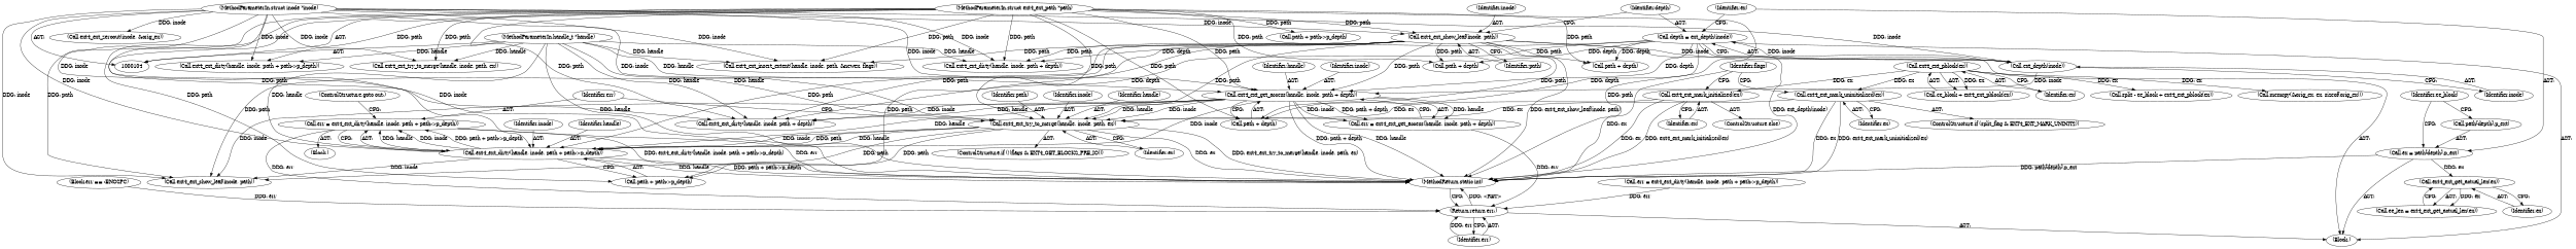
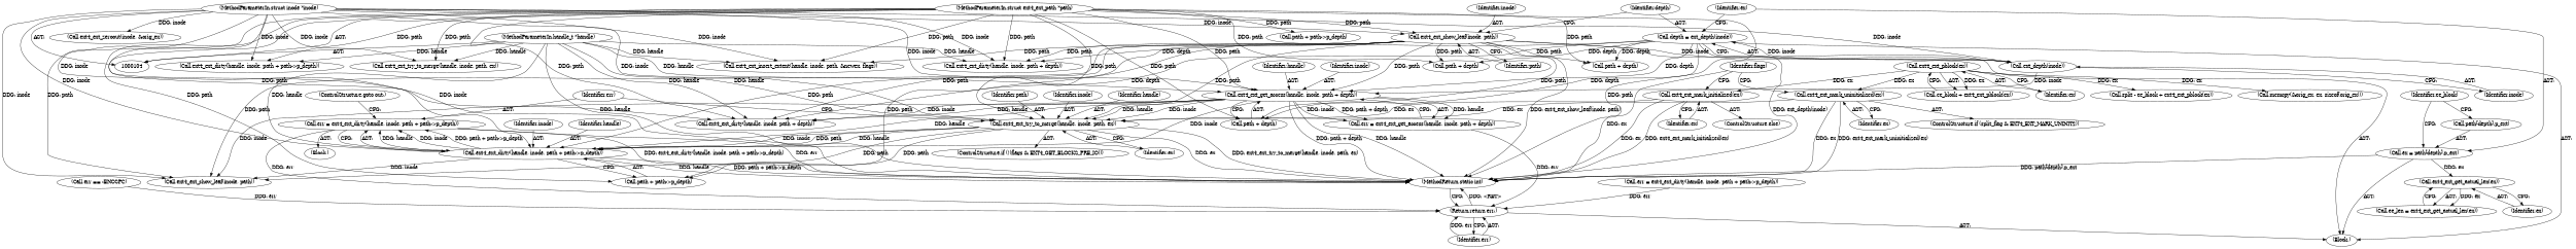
  digraph {
    n1 [label="(Call,err = ext4_ext_dirty(handle, inode, path + path->p_depth))"]
    n2 [label="(Call,ext4_ext_dirty(handle, inode, path + path->p_depth))"]
    n3 [label="(Return,return err;)"]
    n4 [label="(Block,)"]
    n5 [label="(MethodReturn,static int)"]
    n6 [label="(Call,ext4_ext_show_leaf(inode, path))"]
    n7 [label="(Call,path + path->p_depth)"]
    n8 [label="(Block,)"]
    n9 [label="(Identifier,err)"]
    n10 [label="(Call,ext4_ext_get_access(handle, inode, path + depth))"]
    n11 [label="(Call,ext4_ext_try_to_merge(handle, inode, path, ex))"]
    n12 [label="(Call,err = ext4_ext_get_access(handle, inode, path + depth))"]
    n13 [label="(Call,ext4_ext_dirty(handle, inode, path + depth))"]
    n14 [label="(Call,path + depth)"]
    n15 [label="(Identifier,ex)"]
    n16 [label="(ControlStructure,if (!(flags & EXT4_GET_BLOCKS_PRE_IO)))"]
    n17 [label="(MethodParameterIn,handle_t *handle)"]
    n18 [label="(Call,ext4_ext_try_to_merge(handle, inode, path, ex))"]
    n19 [label="(Call,ext4_ext_insert_extent(handle, inode, path, &newex, flags))"]
    n20 [label="(Call,ext4_ext_dirty(handle, inode, path + depth))"]
    n21 [label="(Call,ext4_ext_dirty(handle, inode, path + path->p_depth))"]
    1000104
    n23 [label="(Call,ext_depth(inode))"]
    n24 [label="(Call,depth = ext_depth(inode))"]
    n25 [label="(Identifier,inode)"]
    n26 [label="(Call,path + depth)"]
    n27 [label="(Call,path + depth)"]
    n28 [label="(Call,ext4_ext_show_leaf(inode, path))"]
    n29 [label="(Identifier,path)"]
    n30 [label="(MethodParameterIn,struct inode *inode)"]
    n31 [label="(Call,ext4_ext_zeroout(inode, &orig_ex))"]
    n32 [label="(MethodParameterIn,struct ext4_ext_path *path)"]
    n33 [label="(Call,path + path->p_depth)"]
    n34 [label="(Call,ext4_ext_mark_initialized(ex))"]
    n35 [label="(Identifier,ex)"]
    n36 [label="(ControlStructure,else)"]
    n37 [label="(Call,ext4_ext_pblock(ex))"]
    n38 [label="(Call,ext4_ext_mark_uninitialized(ex))"]
    n39 [label="(Call,split - ee_block + ext4_ext_pblock(ex))"]
    n40 [label="(Call,memcpy(&orig_ex, ex, sizeof(orig_ex)))"]
    n41 [label="(Call,ee_block + ext4_ext_pblock(ex))"]
    n42 [label="(Identifier,ex)"]
    n43 [label="(ControlStructure,if (split_flag & EXT4_EXT_MARK_UNINIT2))"]
    n44 [label="(Identifier,ex)"]
    n45 [label="(Call,ext4_ext_get_actual_len(ex))"]
    n46 [label="(Call,ee_len = ext4_ext_get_actual_len(ex))"]
    n47 [label="(Identifier,ex)"]
    n48 [label="(Call,ex = path[depth].p_ext)"]
    n49 [label="(Call,path[depth].p_ext)"]
    n50 [label="(Identifier,inode)"]
    n51 [label="(Identifier,inode)"]
    n52 [label="(Identifier,inode)"]
    n53 [label="(Identifier,depth)"]
    n54 [label="(Identifier,err)"]
    n55 [label="(Identifier,handle)"]
    n56 [label="(Call,err = ext4_ext_dirty(handle, inode, path + path->p_depth))"]
    n57 [label="(Identifier,path)"]
-   n58 [label="(Block,err == -ENOSPC)"]
+   n58 [label="(Call,err == -ENOSPC)"]
    n59 [label="(ControlStructure,goto out;)"]
    n60 [label="(Identifier,inode)"]
    n61 [label="(Identifier,ee_block)"]
    n62 [label="(Identifier,flags)"]
    n63 [label="(Identifier,handle)"]
    n64 [label="(Identifier,handle)"]
    n65 [label="(Identifier,ex)"]
    n1 -> n2 [label="CFG: "]
    n1 -> n3 [label="DDG: err"]
    n1 -> n4 [label="AST: "]
    n1 -> n5 [label="DDG: ext4_ext_dirty(handle, inode, path + path->p_depth)"]
    n1 -> n5 [label="DDG: err"]
    n2 -> n1 [label="AST: "]
    n2 -> n1 [label="DDG: handle"]
    n2 -> n1 [label="DDG: inode"]
    n2 -> n1 [label="DDG: path + path->p_depth"]
    n2 -> n5 [label="DDG: path + path->p_depth"]
    n2 -> n5 [label="DDG: handle"]
    n2 -> n6 [label="DDG: inode"]
    n2 -> n7 [label="CFG: "]
    n3 -> n5 [label="DDG: <RET>"]
    n3 -> n8 [label="AST: "]
    n3 -> n9 [label="CFG: "]
    n5 -> n3 [label="CFG: "]
    n7 -> n2 [label="AST: "]
    n9 -> n3 [label="AST: "]
    n9 -> n3 [label="DDG: err"]
    n10 -> n2 [label="DDG: handle"]
    n10 -> n2 [label="DDG: inode"]
    n10 -> n5 [label="DDG: path + depth"]
    n10 -> n5 [label="DDG: handle"]
    n10 -> n6 [label="DDG: inode"]
    n10 -> n11 [label="DDG: handle"]
    n10 -> n11 [label="DDG: inode"]
    n10 -> n12 [label="AST: "]
    n10 -> n12 [label="DDG: handle"]
    n10 -> n12 [label="DDG: inode"]
    n10 -> n12 [label="DDG: path + depth"]
    n10 -> n13 [label="DDG: handle"]
    n10 -> n13 [label="DDG: inode"]
    n10 -> n14 [label="CFG: "]
    n11 -> n2 [label="DDG: handle"]
    n11 -> n2 [label="DDG: inode"]
    n11 -> n2 [label="DDG: path"]
    n11 -> n5 [label="DDG: ext4_ext_try_to_merge(handle, inode, path, ex)"]
    n11 -> n5 [label="DDG: ex"]
    n11 -> n6 [label="DDG: path"]
    n11 -> n7 [label="DDG: path"]
    n11 -> n15 [label="CFG: "]
    n11 -> n16 [label="AST: "]
    n12 -> n3 [label="DDG: err"]
    n12 -> n10 [label="CFG: "]
    n14 -> n10 [label="AST: "]
    n15 -> n11 [label="AST: "]
    n17 -> n2 [label="DDG: handle"]
    n17 -> n5 [label="DDG: handle"]
    n17 -> n10 [label="DDG: handle"]
    n17 -> n11 [label="DDG: handle"]
    n17 -> n13 [label="DDG: handle"]
    n17 -> n18 [label="DDG: handle"]
    n17 -> n19 [label="DDG: handle"]
    n17 -> n20 [label="DDG: handle"]
    n17 -> n21 [label="DDG: handle"]
    n17 -> 1000104 [label="AST: "]
    n23 -> n10 [label="DDG: inode"]
    n23 -> n24 [label="AST: "]
    n23 -> n24 [label="DDG: inode"]
    n23 -> n25 [label="CFG: "]
    n24 -> n5 [label="DDG: ext_depth(inode)"]
    n24 -> n8 [label="AST: "]
    n24 -> n10 [label="DDG: depth"]
    n24 -> n13 [label="DDG: depth"]
    n24 -> n14 [label="DDG: depth"]
    n24 -> n20 [label="DDG: depth"]
    n24 -> n23 [label="CFG: "]
    n24 -> n26 [label="DDG: depth"]
    n24 -> n27 [label="DDG: depth"]
    n25 -> n23 [label="AST: "]
    n28 -> n2 [label="DDG: path"]
    n28 -> n5 [label="DDG: ext4_ext_show_leaf(inode, path)"]
    n28 -> n6 [label="DDG: path"]
    n28 -> n7 [label="DDG: path"]
    n28 -> n8 [label="AST: "]
    n28 -> n10 [label="DDG: path"]
    n28 -> n11 [label="DDG: path"]
    n28 -> n13 [label="DDG: path"]
    n28 -> n14 [label="DDG: path"]
    n28 -> n19 [label="DDG: path"]
    n28 -> n20 [label="DDG: path"]
    n28 -> n23 [label="DDG: inode"]
    n28 -> n26 [label="DDG: path"]
    n28 -> n27 [label="DDG: path"]
    n28 -> n29 [label="CFG: "]
    n29 -> n28 [label="AST: "]
    n30 -> n2 [label="DDG: inode"]
    n30 -> n5 [label="DDG: inode"]
    n30 -> n6 [label="DDG: inode"]
    n30 -> n10 [label="DDG: inode"]
    n30 -> n11 [label="DDG: inode"]
    n30 -> n13 [label="DDG: inode"]
    n30 -> n18 [label="DDG: inode"]
    n30 -> n19 [label="DDG: inode"]
    n30 -> n20 [label="DDG: inode"]
    n30 -> n21 [label="DDG: inode"]
    n30 -> 1000104 [label="AST: "]
    n30 -> n23 [label="DDG: inode"]
    n30 -> n28 [label="DDG: inode"]
    n30 -> n31 [label="DDG: inode"]
    n32 -> n2 [label="DDG: path"]
    n32 -> n5 [label="DDG: path"]
    n32 -> n6 [label="DDG: path"]
    n32 -> n7 [label="DDG: path"]
    n32 -> n10 [label="DDG: path"]
    n32 -> n11 [label="DDG: path"]
    n32 -> n13 [label="DDG: path"]
    n32 -> n14 [label="DDG: path"]
    n32 -> n18 [label="DDG: path"]
    n32 -> n19 [label="DDG: path"]
    n32 -> n20 [label="DDG: path"]
    n32 -> n21 [label="DDG: path"]
    n32 -> 1000104 [label="AST: "]
    n32 -> n26 [label="DDG: path"]
    n32 -> n27 [label="DDG: path"]
    n32 -> n28 [label="DDG: path"]
    n32 -> n33 [label="DDG: path"]
    n34 -> n5 [label="DDG: ex"]
    n34 -> n5 [label="DDG: ext4_ext_mark_initialized(ex)"]
    n34 -> n11 [label="DDG: ex"]
    n34 -> n35 [label="CFG: "]
    n34 -> n36 [label="AST: "]
    n35 -> n34 [label="AST: "]
    n37 -> n34 [label="DDG: ex"]
    n37 -> n38 [label="DDG: ex"]
    n37 -> n39 [label="DDG: ex"]
    n37 -> n40 [label="DDG: ex"]
    n37 -> n41 [label="AST: "]
    n37 -> n41 [label="DDG: ex"]
    n37 -> n42 [label="CFG: "]
    n38 -> n5 [label="DDG: ext4_ext_mark_uninitialized(ex)"]
    n38 -> n5 [label="DDG: ex"]
    n38 -> n11 [label="DDG: ex"]
    n38 -> n43 [label="AST: "]
    n38 -> n44 [label="CFG: "]
-   n41 -> n37 [label="AST: "]
+   n41 -> n37 [label="CFG: "]
    n42 -> n37 [label="AST: "]
    n44 -> n38 [label="AST: "]
    n45 -> n46 [label="AST: "]
    n45 -> n46 [label="DDG: ex"]
    n45 -> n47 [label="CFG: "]
    n46 -> n45 [label="CFG: "]
    n47 -> n45 [label="AST: "]
    n48 -> n5 [label="DDG: path[depth].p_ext"]
    n48 -> n8 [label="AST: "]
    n48 -> n45 [label="DDG: ex"]
    n49 -> n48 [label="AST: "]
    n50 -> n10 [label="AST: "]
    n51 -> n28 [label="AST: "]
    n52 -> n2 [label="AST: "]
    n53 -> n24 [label="AST: "]
    n53 -> n28 [label="CFG: "]
    n54 -> n1 [label="AST: "]
    n54 -> n11 [label="CFG: "]
    n55 -> n2 [label="AST: "]
    n56 -> n3 [label="DDG: err"]
    n57 -> n11 [label="AST: "]
    n58 -> n3 [label="DDG: err"]
    n59 -> n1 [label="CFG: "]
    n60 -> n11 [label="AST: "]
    n61 -> n48 [label="CFG: "]
    n61 -> n49 [label="CFG: "]
    n62 -> n5 [label="DDG: ex"]
    n62 -> n34 [label="CFG: "]
    n62 -> n38 [label="CFG: "]
    n63 -> n11 [label="AST: "]
    n64 -> n10 [label="AST: "]
    n65 -> n24 [label="CFG: "]
    n65 -> n48 [label="AST: "]
  }
